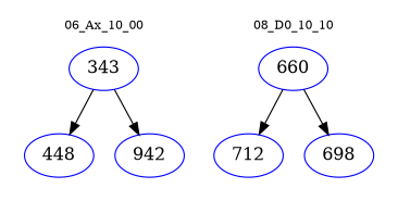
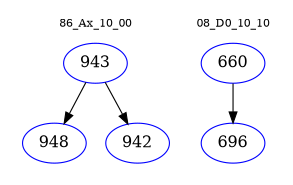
  digraph {
    node [color=blue]
    edge [color=black]
-   n1 [label=343]
-   n2 [label=448]
+   n1 [label=943]
+   n2 [label=948]
    n3 [label=942]
    n4 [label=660]
-   n5 [label=712]
-   n6 [label=698]
+   n6 [label=696]
    subgraph cluster_1 {
      color=white
      fontsize=10
-     label="06_Ax_10_00"
+     label="86_Ax_10_00"
      n1
      n2
      n3
    }
    subgraph cluster_2 {
      color=white
      fontsize=10
      label="08_D0_10_10"
      n4
-     n5
      n6
    }
    n1 -> n2
    n1 -> n3
-   n4 -> n5
    n4 -> n6
  }
